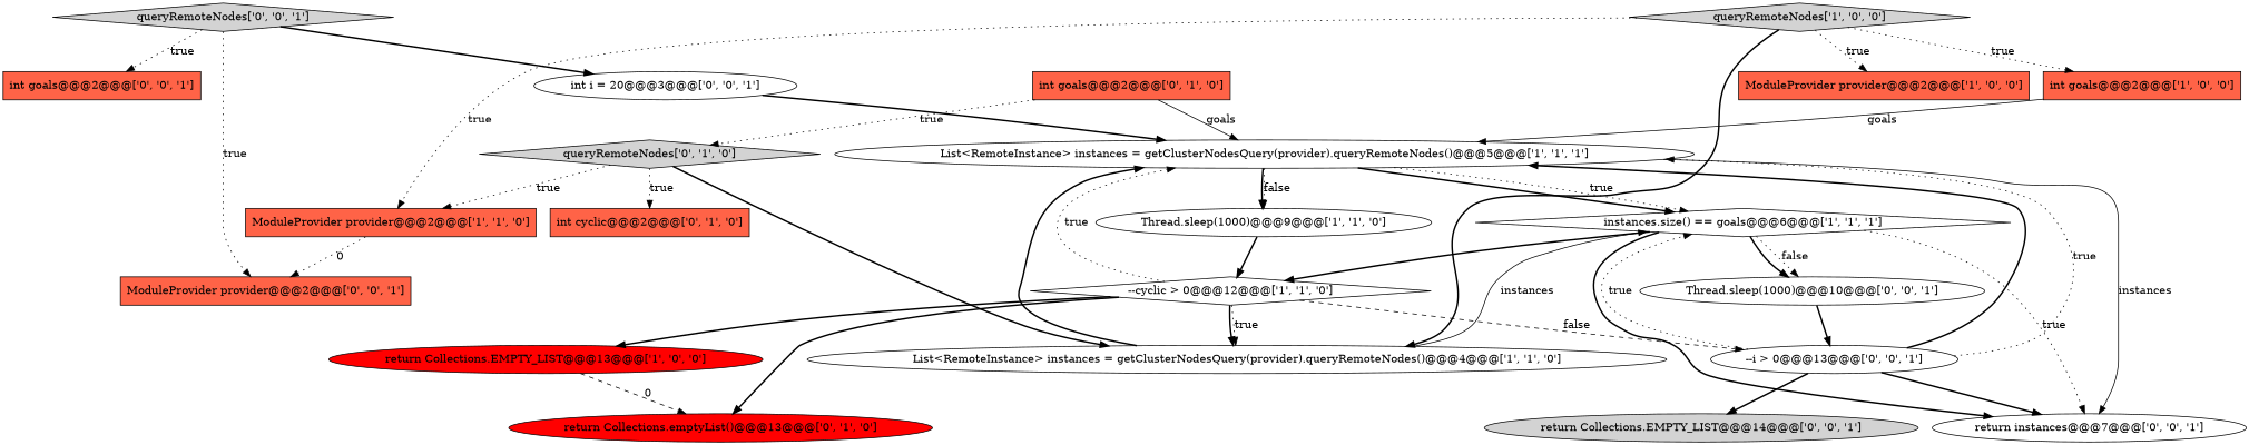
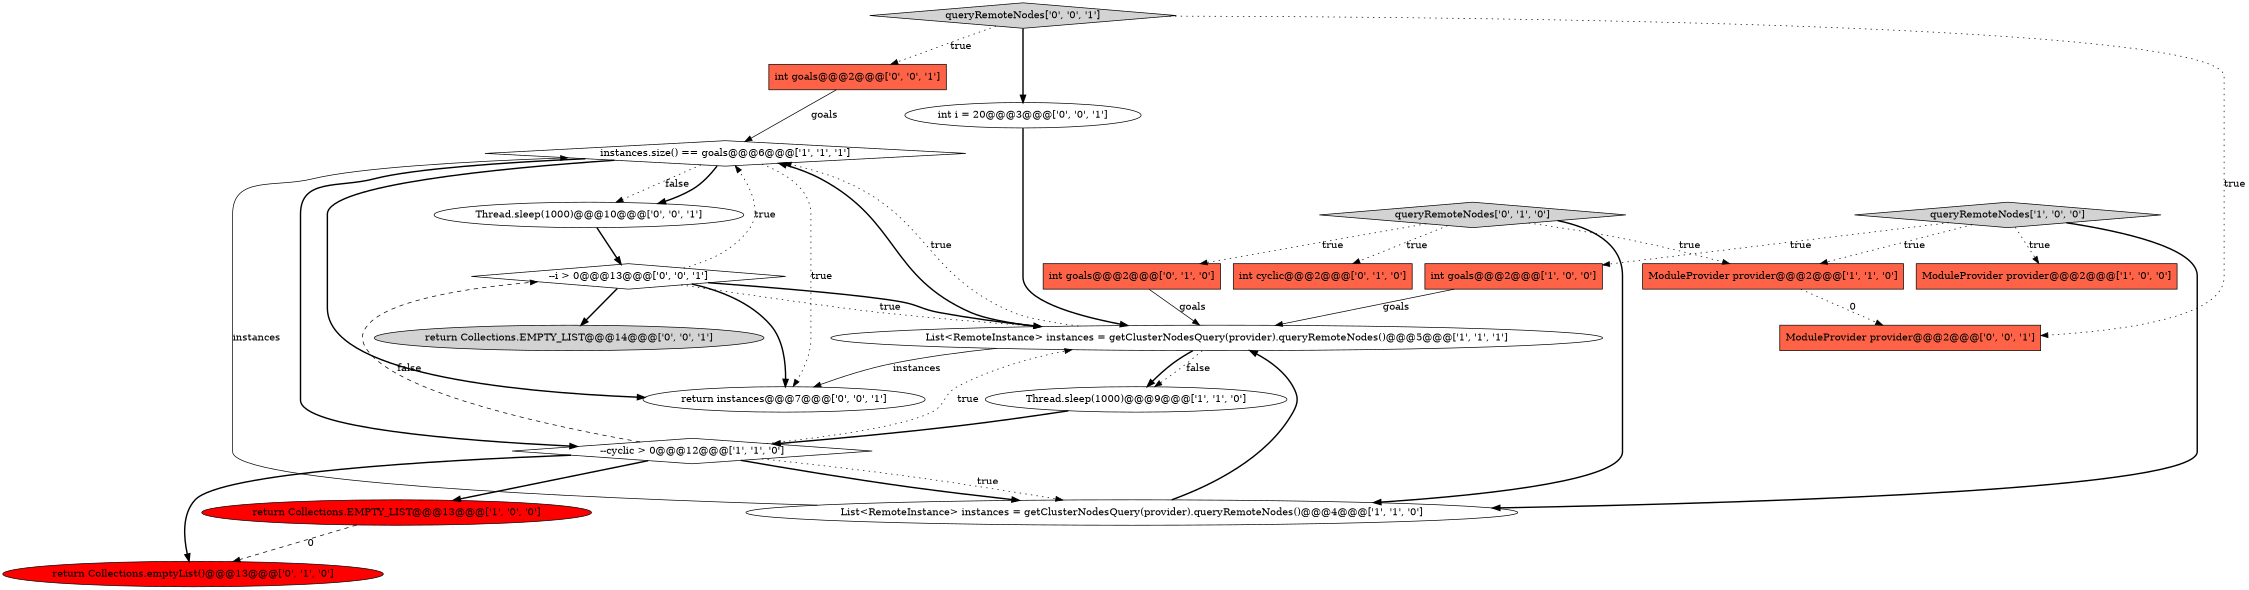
  digraph {
    node [fillcolor=white shape=ellipse style=filled]
    edge [style=bold]
    n1 [fillcolor=tomato label="int goals@@@2@@@['0', '0', '1']" shape=box]
    n2 [label="instances.size() == goals@@@6@@@['1', '1', '1']" shape=diamond]
    n3 [label="Thread.sleep(1000)@@@10@@@['0', '0', '1']"]
    n4 [label="--cyclic > 0@@@12@@@['1', '1', '0']" shape=diamond]
    n5 [label="return instances@@@7@@@['0', '0', '1']"]
-   n6 [label="--i > 0@@@13@@@['0', '0', '1']"]
+   n6 [label="--i > 0@@@13@@@['0', '0', '1']" shape=diamond]
    n7 [label="List<RemoteInstance> instances = getClusterNodesQuery(provider).queryRemoteNodes()@@@5@@@['1', '1', '1']"]
    n8 [fillcolor=lightgray label="return Collections.EMPTY_LIST@@@14@@@['0', '0', '1']"]
    n9 [label="List<RemoteInstance> instances = getClusterNodesQuery(provider).queryRemoteNodes()@@@4@@@['1', '1', '0']"]
    n10 [label="Thread.sleep(1000)@@@9@@@['1', '1', '0']"]
    n11 [fillcolor=red label="return Collections.emptyList()@@@13@@@['0', '1', '0']"]
    n12 [fillcolor=red label="return Collections.EMPTY_LIST@@@13@@@['1', '0', '0']"]
    n13 [label="int i = 20@@@3@@@['0', '0', '1']"]
    n14 [fillcolor=tomato label="ModuleProvider provider@@@2@@@['0', '0', '1']" shape=box]
    n15 [fillcolor=tomato label="ModuleProvider provider@@@2@@@['1', '0', '0']" shape=box]
    n16 [fillcolor=lightgray label="queryRemoteNodes['0', '1', '0']" shape=diamond]
    n17 [fillcolor=tomato label="int cyclic@@@2@@@['0', '1', '0']" shape=box]
    n18 [fillcolor=tomato label="ModuleProvider provider@@@2@@@['1', '1', '0']" shape=box]
    n19 [fillcolor=tomato label="int goals@@@2@@@['0', '1', '0']" shape=box]
    n20 [fillcolor=lightgray label="queryRemoteNodes['1', '0', '0']" shape=diamond]
    n21 [fillcolor=tomato label="int goals@@@2@@@['1', '0', '0']" shape=box]
    n22 [fillcolor=lightgray label="queryRemoteNodes['0', '0', '1']" shape=diamond]
+   n1 -> n2 [label=goals style=solid]
    n2 -> n3 [label=false style=dotted]
    n2 -> n3
    n2 -> n4
    n2 -> n5
    n2 -> n5 [label=true style=dotted]
    n3 -> n6
    n4 -> n6 [label=false style=dashed]
    n4 -> n7 [label=true style=dotted]
    n4 -> n9 [label=true style=dotted]
    n4 -> n9
    n4 -> n11
    n4 -> n12
    n6 -> n2 [label=true style=dotted]
    n6 -> n5
    n6 -> n7 [label=true style=dotted]
    n6 -> n7
    n6 -> n8
    n7 -> n2
    n7 -> n2 [label=true style=dotted]
    n7 -> n5 [label=instances style=solid]
    n7 -> n10
    n7 -> n10 [label=false style=dotted]
    n9 -> n2 [label=instances style=solid]
    n9 -> n7
    n10 -> n4
    n12 -> n11 [label=0 style=dashed]
    n13 -> n7
    n16 -> n9
    n16 -> n17 [label=true style=dotted]
    n16 -> n18 [label=true style=dotted]
-   n19 -> n16 [label=true style=dotted]
+   n16 -> n19 [label=true style=dotted]
    n18 -> n14 [label=0 style=dotted]
    n19 -> n7 [label=goals style=solid]
    n20 -> n9
    n20 -> n15 [label=true style=dotted]
    n20 -> n18 [label=true style=dotted]
    n20 -> n21 [label=true style=dotted]
    n21 -> n7 [label=goals style=solid]
    n22 -> n1 [label=true style=dotted]
    n22 -> n13
    n22 -> n14 [label=true style=dotted]
  }
